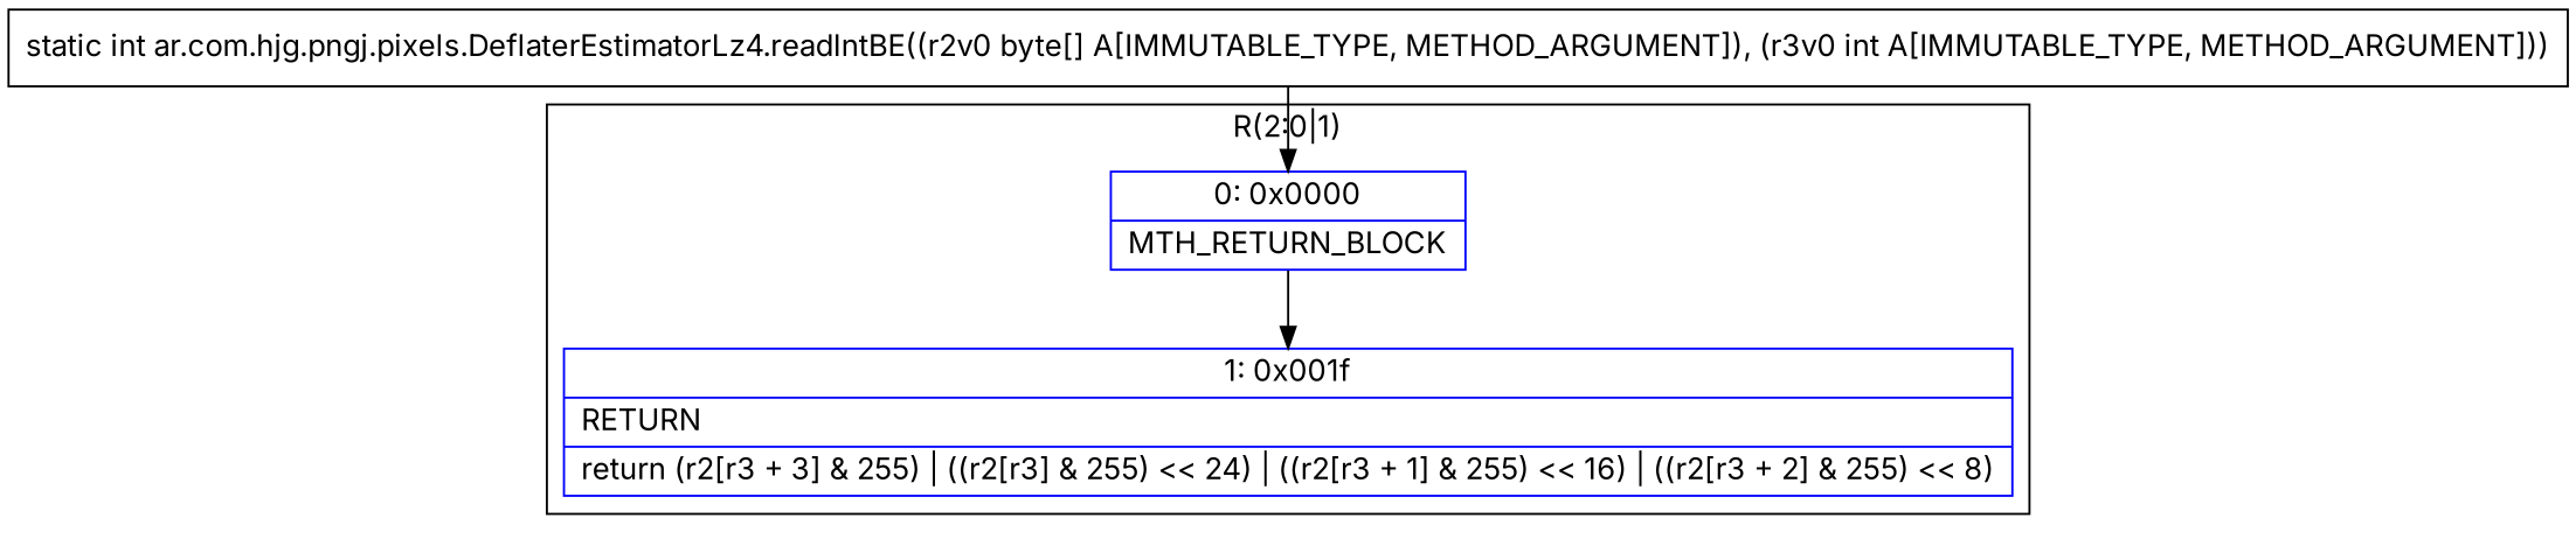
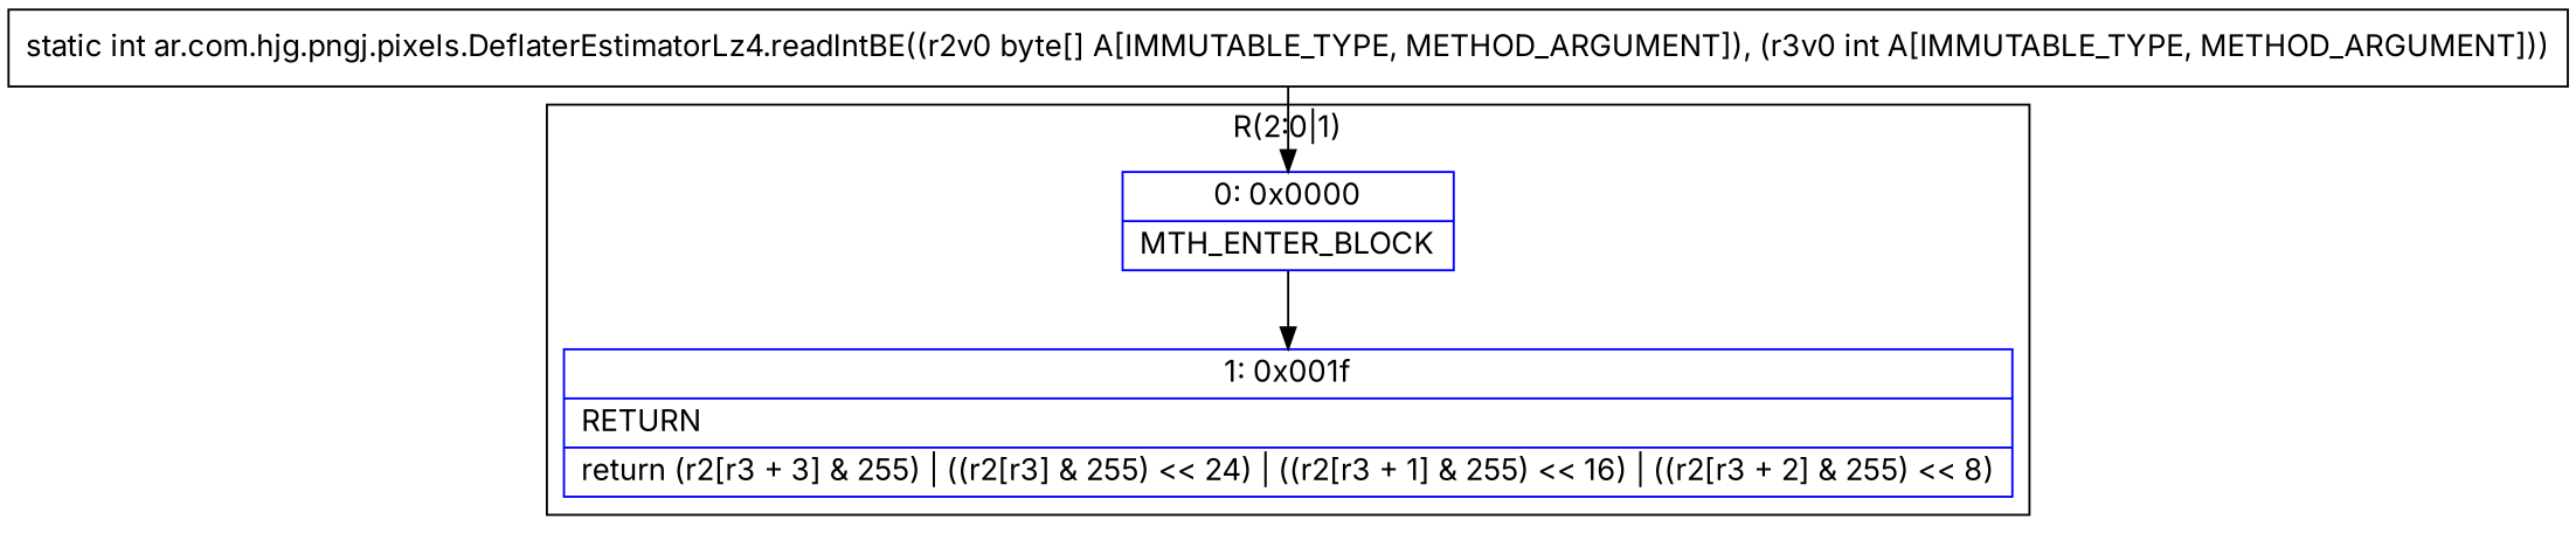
  digraph {
    fontname=Inter
    node [color=blue shape=record fontname=Inter]
    edge [fontname=Inter]
-   n1 [label="{0\:\ 0x0000|MTH_RETURN_BLOCK\l}"]
+   n1 [label="{0\:\ 0x0000|MTH_ENTER_BLOCK\l}"]
    n2 [label="{1\:\ 0x001f|RETURN\l|return (r2[r3 + 3] & 255) \| ((r2[r3] & 255) \<\< 24) \| ((r2[r3 + 1] & 255) \<\< 16) \| ((r2[r3 + 2] & 255) \<\< 8)\l}"]
    n3 [label="{static int ar.com.hjg.pngj.pixels.DeflaterEstimatorLz4.readIntBE((r2v0 byte[] A[IMMUTABLE_TYPE, METHOD_ARGUMENT]), (r3v0 int A[IMMUTABLE_TYPE, METHOD_ARGUMENT])) }" color=""]
    subgraph cluster_1 {
      label="R(2:0|1)"
      n1
      n2
    }
    n1 -> n2
    n3 -> n1
  }
